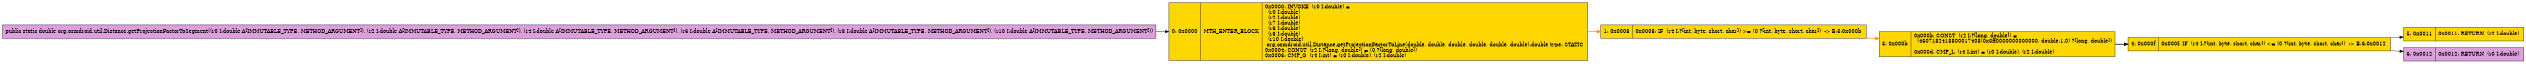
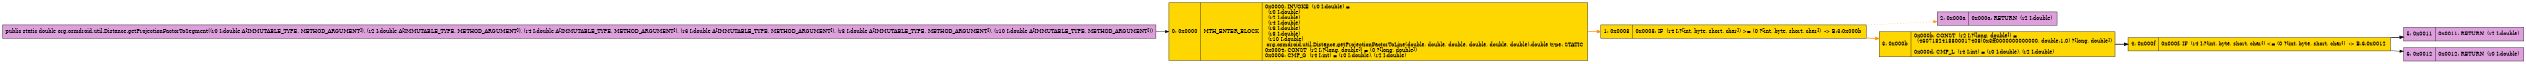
  digraph {
    rankdir=LR
    node [fillcolor=gold shape=record style=filled]
    edge [color=black style=bold]
-   n1 [label="{0\:\ 0x0000|MTH_ENTER_BLOCK\l|0x0000: INVOKE  (r0 I:double) = \l  (r0 I:double)\l  (r2 I:double)\l  (r7 I:double)\l  (r6 I:double)\l  (r8 I:double)\l  (r10 I:double)\l org.osmdroid.util.Distance.getProjectionFactorToLine(double, double, double, double, double, double):double type: STATIC \l0x0004: CONST  (r2 I:?[long, double]) = (0 ?[long, double]) \l0x0006: CMP_G  (r4 I:int) = (r0 I:double), (r2 I:double) \l}"]
+   n1 [label="{0\:\ 0x0000|MTH_ENTER_BLOCK\l|0x0000: INVOKE  (r0 I:double) = \l  (r0 I:double)\l  (r2 I:double)\l  (r4 I:double)\l  (r6 I:double)\l  (r8 I:double)\l  (r10 I:double)\l org.osmdroid.util.Distance.getProjectionFactorToLine(double, double, double, double, double, double):double type: STATIC \l0x0004: CONST  (r2 I:?[long, double]) = (0 ?[long, double]) \l0x0006: CMP_G  (r4 I:int) = (r0 I:double), (r2 I:double) \l}"]
    n2 [label="{1\:\ 0x0008|0x0008: IF  (r4 I:?[int, byte, short, char]) \>= (0 ?[int, byte, short, char])  \-\> B:3:0x000b \l}"]
+   n3 [fillcolor=plum label="{2\:\ 0x000a|0x000a: RETURN  (r2 I:double) \l}"]
    n4 [label="{3\:\ 0x000b|0x000b: CONST  (r2 I:?[long, double]) = \l  (4607182418800017408(0x3ff0000000000000, double:1.0) ?[long, double])\l \l0x000d: CMP_L  (r4 I:int) = (r0 I:double), (r2 I:double) \l}"]
    n5 [label="{4\:\ 0x000f|0x000f: IF  (r4 I:?[int, byte, short, char]) \<= (0 ?[int, byte, short, char])  \-\> B:6:0x0012 \l}"]
-   n6 [label="{5\:\ 0x0011|0x0011: RETURN  (r2 I:double) \l}"]
+   n6 [fillcolor=plum label="{5\:\ 0x0011|0x0011: RETURN  (r2 I:double) \l}"]
    n7 [fillcolor=plum label="{6\:\ 0x0012|0x0012: RETURN  (r0 I:double) \l}"]
    n8 [fillcolor=plum label="{public static double org.osmdroid.util.Distance.getProjectionFactorToSegment((r0 I:double A[IMMUTABLE_TYPE, METHOD_ARGUMENT]), (r2 I:double A[IMMUTABLE_TYPE, METHOD_ARGUMENT]), (r4 I:double A[IMMUTABLE_TYPE, METHOD_ARGUMENT]), (r6 I:double A[IMMUTABLE_TYPE, METHOD_ARGUMENT]), (r8 I:double A[IMMUTABLE_TYPE, METHOD_ARGUMENT]), (r10 I:double A[IMMUTABLE_TYPE, METHOD_ARGUMENT])) }"]
    n1 -> n2 [color=darkorange]
+   n2 -> n3 [color=darkorange style=dotted]
    n2 -> n4 [color=darkorange]
    n4 -> n5
-   n5 -> n6 [style=solid]
+   n5 -> n6
    n5 -> n7 [style=solid]
    n8 -> n1 [style=solid]
  }
